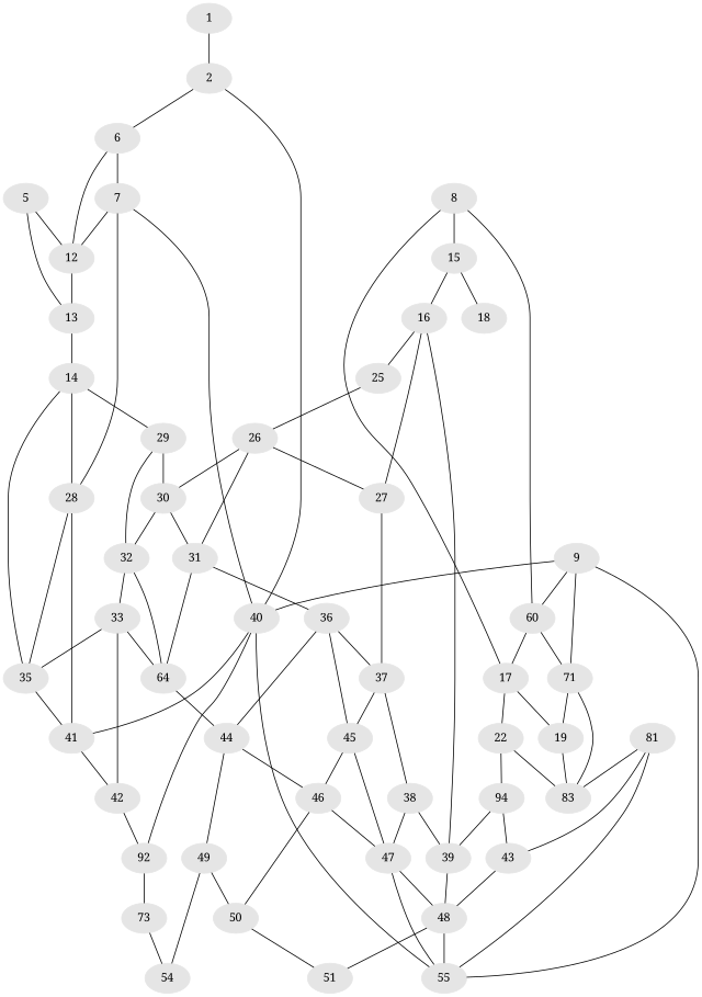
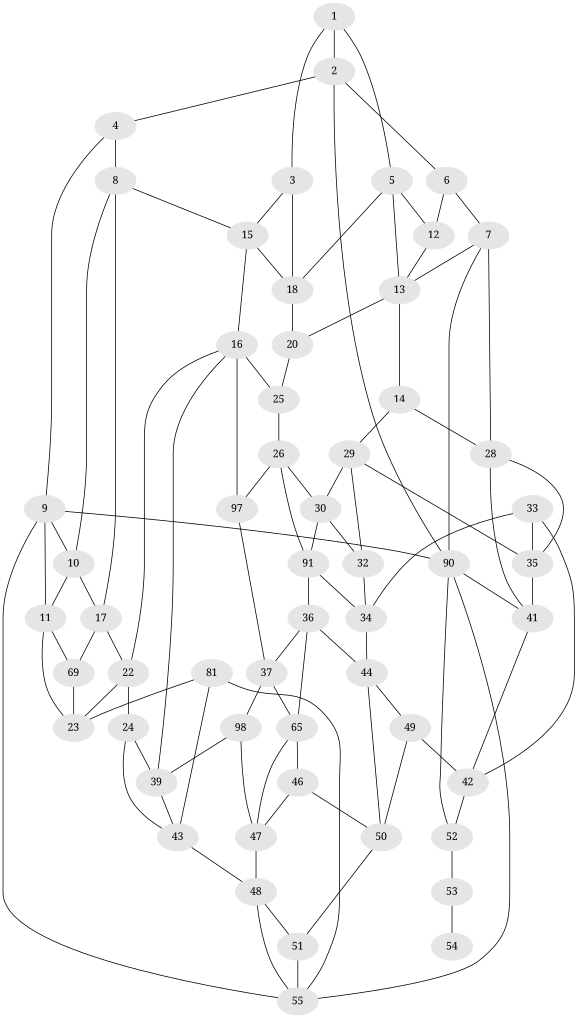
  graph {
    fontname="Noto Serif"
    node [color=gray90 fontname="Noto Serif" style=filled]
    edge [fontname="Noto Serif" weight=1.0]
    1
    2
+   3
    5
+   4
    6
-   40
+   40 [label=90]
    15
    18
    12
    13
    8
    9
    7
    55
    41
-   52 [label=92]
+   52
    16
-   10 [label=60]
+   20
+   10
    17
-   11 [label=71]
+   11
    14
    28
    35
-   19
+   19 [label=69]
    22
-   23 [label=83]
+   23
    29
    25
    30
    32
    39
-   27
-   24 [label=94]
+   27 [label=97]
+   24
    26
    43
    n38 [label=81]
    48
-   31
+   31 [label=91]
    37
-   34 [label=64]
+   34
    36
-   45
-   38
+   45 [label=65]
+   38 [label=98]
    42
    33
    44
    49
    50
    47
    46
-   53 [label=73]
+   53
    51
    54
    1 -- 2
+   1 -- 3
+   1 -- 5
+   2 -- 4
    2 -- 6
    2 -- 40
+   3 -- 15
+   3 -- 18
+   5 -- 18
    5 -- 12
    5 -- 13
+   4 -- 8
+   4 -- 9
    6 -- 12
    6 -- 7
    40 -- 55
    40 -- 41
    40 -- 52
    15 -- 18
    15 -- 16
+   18 -- 20
    12 -- 13
+   13 -- 20
    13 -- 14
    8 -- 15
    8 -- 10
    8 -- 17
    9 -- 40
    9 -- 55
    9 -- 10
    9 -- 11
    7 -- 40
-   7 -- 12
+   7 -- 13
    7 -- 28
    41 -- 42
    52 -- 53 [weight=2.0]
+   16 -- 22
    16 -- 25
    16 -- 39
    16 -- 27
+   20 -- 25
    10 -- 17
    10 -- 11
    17 -- 19
    17 -- 22
    11 -- 19
    11 -- 23
    14 -- 28
    14 -- 29
    28 -- 41
    28 -- 35
    35 -- 41
    19 -- 23
    22 -- 23
    22 -- 24
-   14 -- 35
+   29 -- 35
    29 -- 30
    29 -- 32
    25 -- 26
    30 -- 32
    30 -- 31
    32 -- 34
-   32 -- 33
-   39 -- 48
+   39 -- 43
    27 -- 37
    24 -- 39
    24 -- 43
    26 -- 30
    26 -- 27
    26 -- 31
    43 -- 48
    n38 -- 55
    n38 -- 23
    n38 -- 43
    48 -- 55
    48 -- 51
    31 -- 34
    31 -- 36
    37 -- 45
    37 -- 38
    34 -- 44
    36 -- 37
    36 -- 45
    36 -- 44
    45 -- 47
    45 -- 46
    38 -- 39
    38 -- 47
    42 -- 52
    33 -- 35
    33 -- 34
    33 -- 42
    44 -- 49
-   44 -- 46
+   44 -- 50
    49 -- 50
-   49 -- 54 [weight=2.0]
+   49 -- 42 [weight=2.0]
    50 -- 51
    47 -- 48
    46 -- 50
    46 -- 47
    53 -- 54 [weight=2.0]
-   47 -- 55
+   51 -- 55
  }
